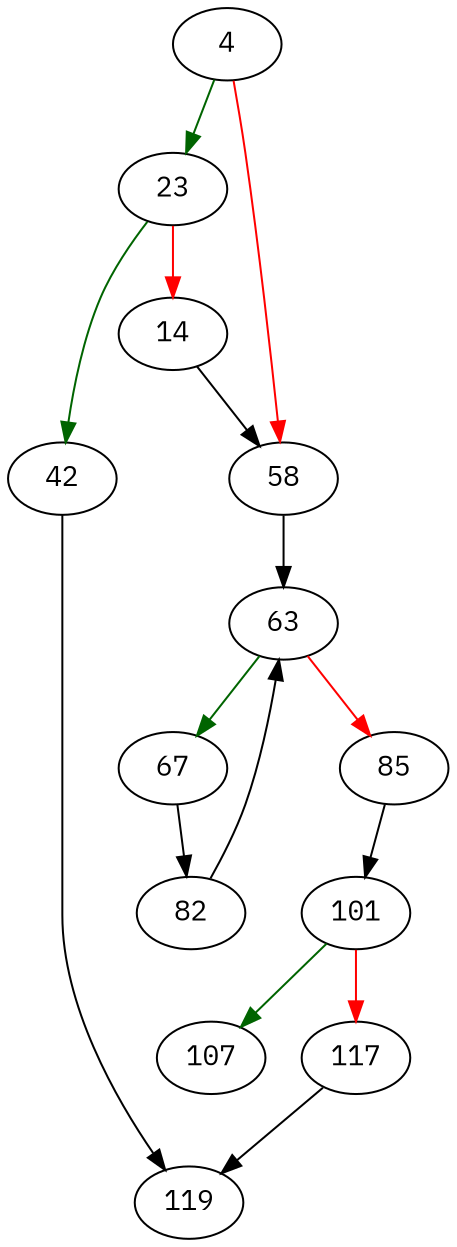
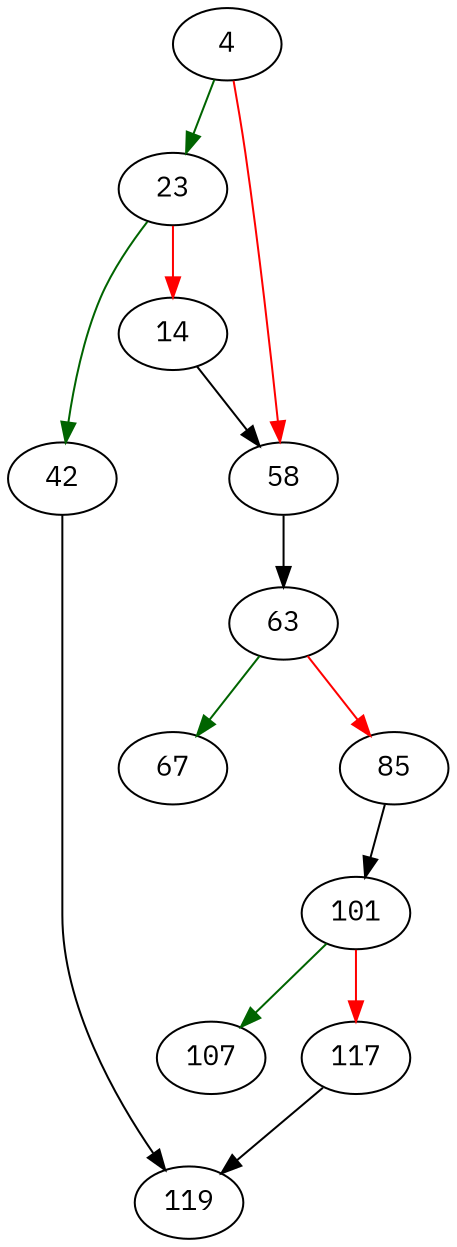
  strict digraph {
    fontname="IBM Plex Mono"
    node [fontname="IBM Plex Mono"]
    edge [fontname="IBM Plex Mono"]
    4 [entry=true]
    23
    58
    42
    n5 [label=14]
    63
    119
    67
    85
-   82
    101
    107
    117
    4 -> 23 [color=darkgreen cond=true]
    4 -> 58 [color=red cond=false]
    23 -> 42 [color=darkgreen cond=true]
    23 -> n5 [color=red cond=false]
    58 -> 63
    42 -> 119
    n5 -> 58
    63 -> 67 [color=darkgreen cond=true]
    63 -> 85 [color=red cond=false]
-   67 -> 82
    85 -> 101
-   82 -> 63
    101 -> 107 [color=darkgreen cond=true]
    101 -> 117 [color=red cond=false]
    117 -> 119
  }
